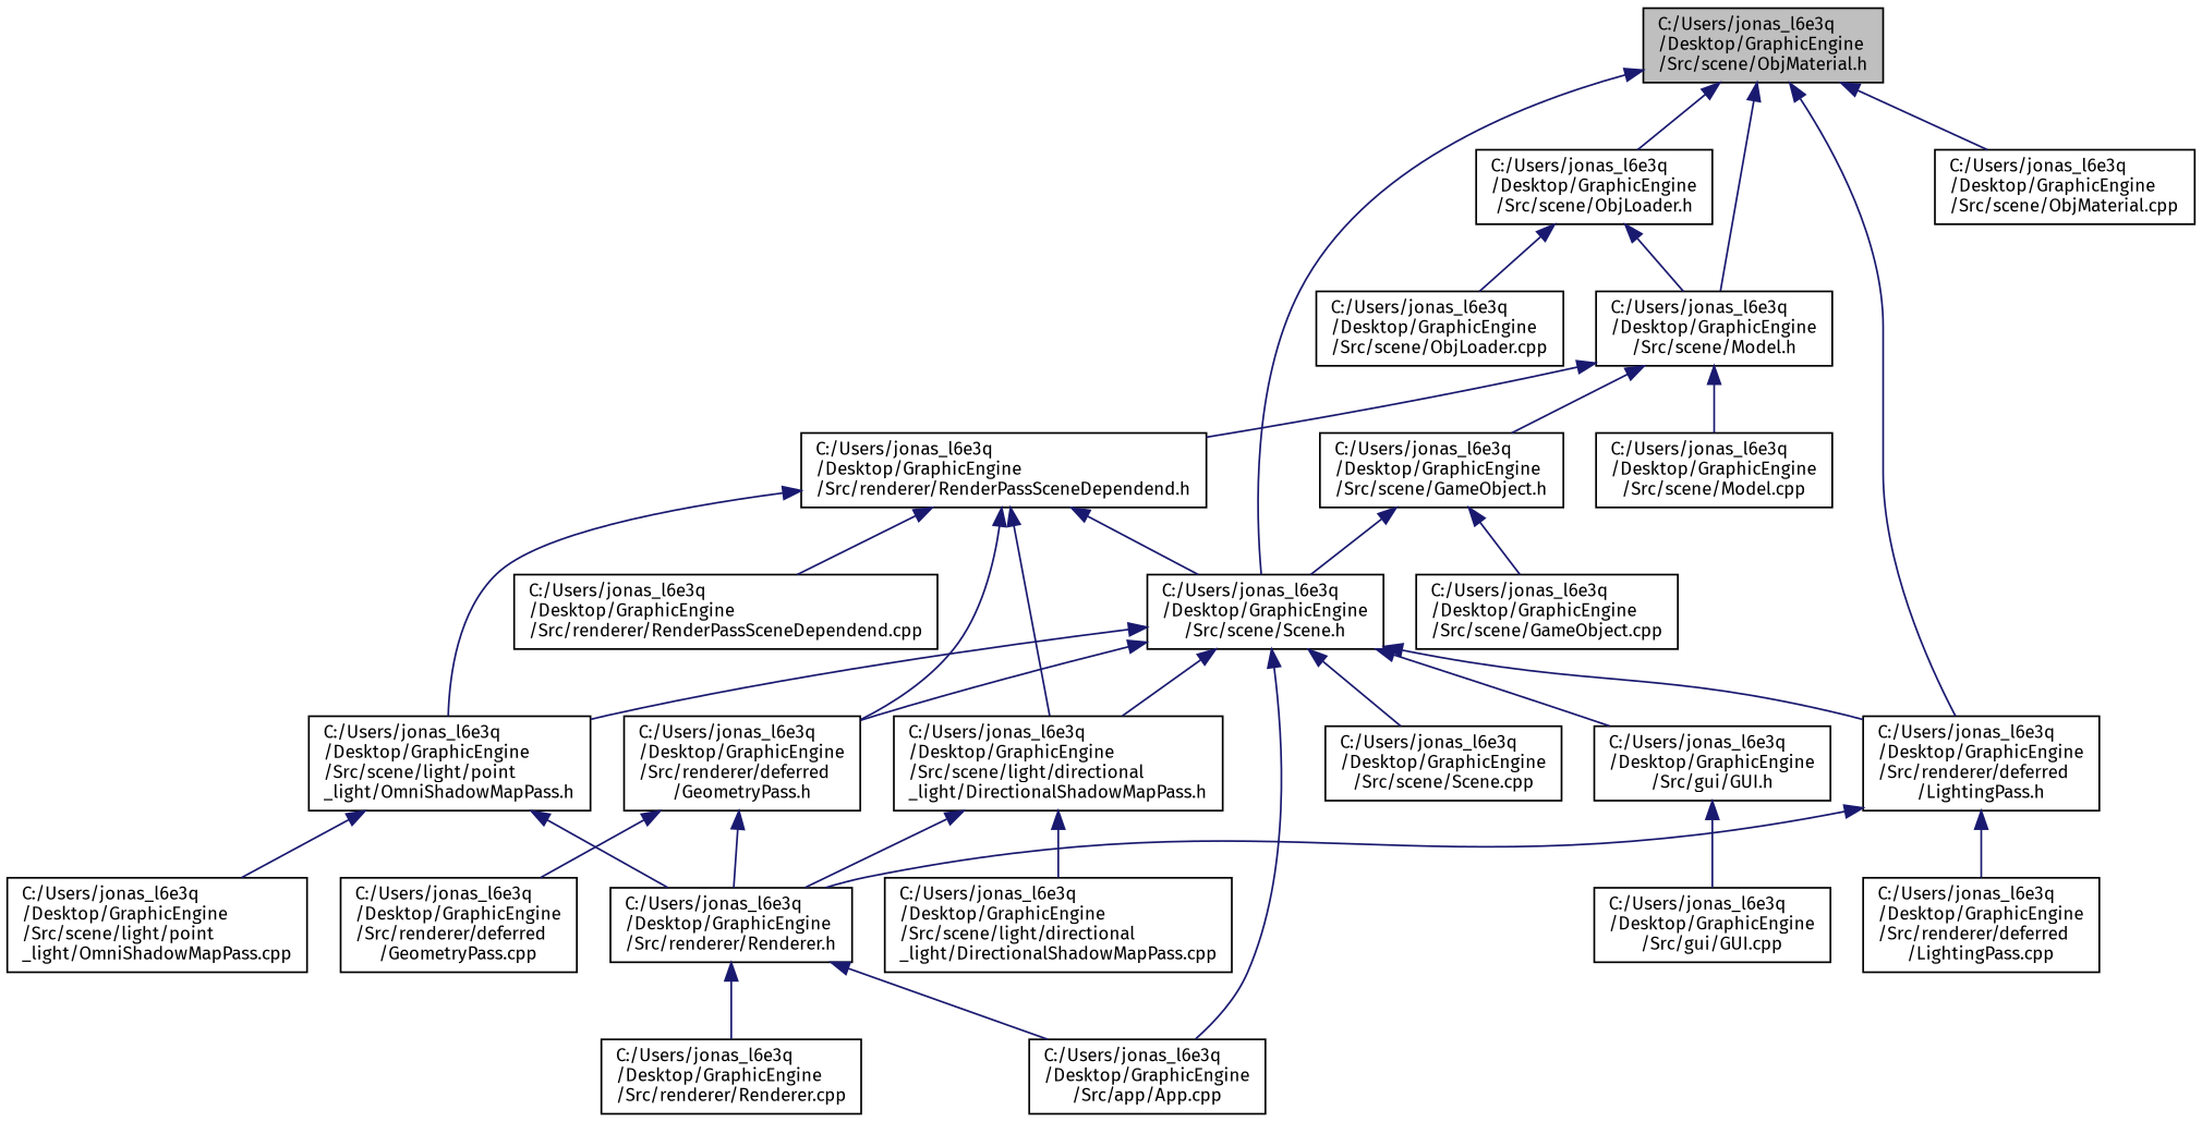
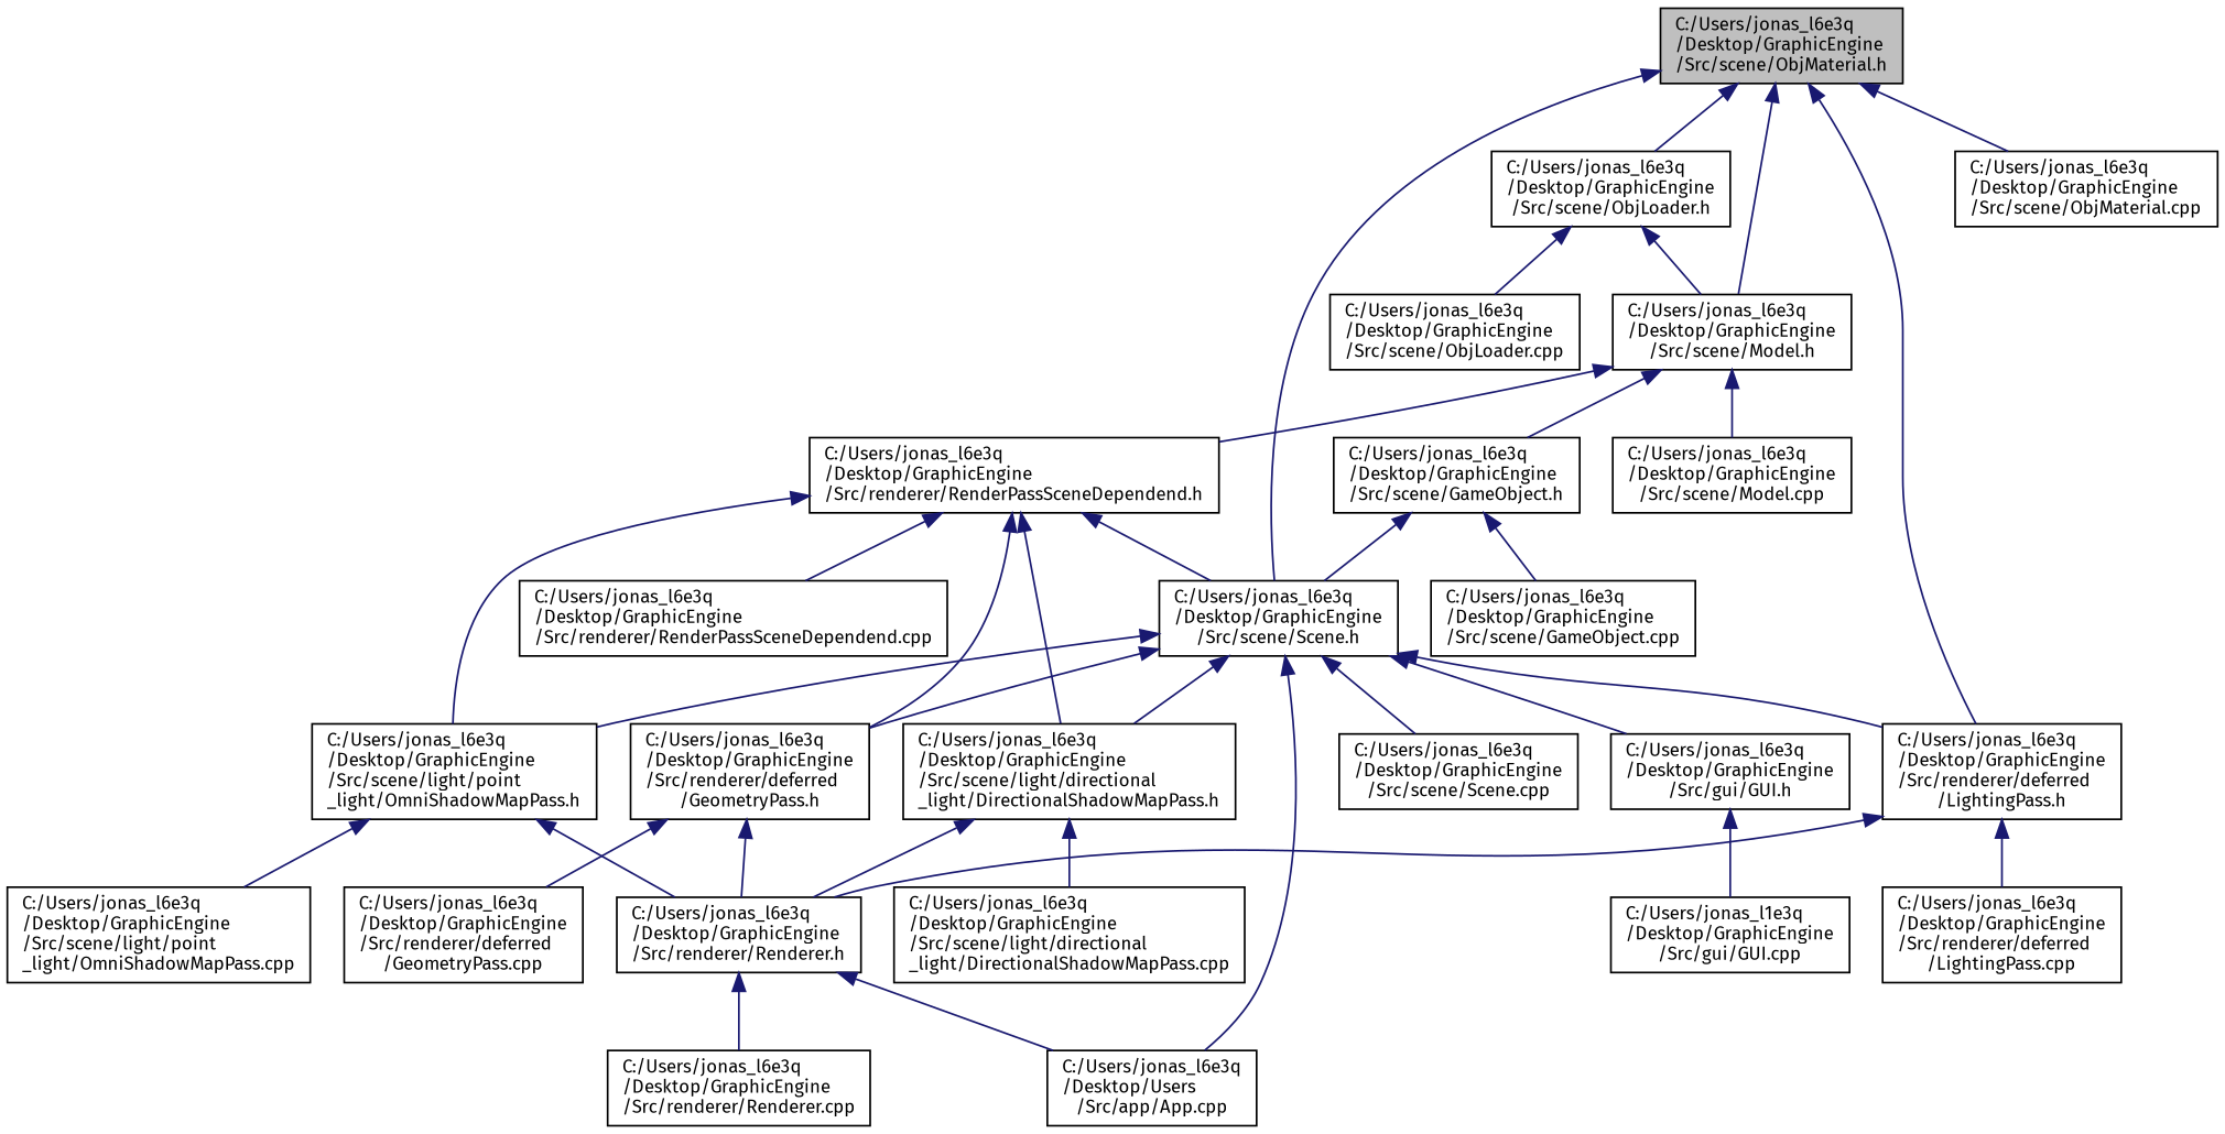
  digraph {
    fontname="Fira Sans"
    node [color=black fontname="Fira Sans" fontsize=10 shape=record]
    edge [color=midnightblue dir=back fontname="Fira Sans" fontsize=10 labelfontname=Helvetica labelfontsize=10 style=solid]
    n1 [fillcolor=grey75 fontcolor=black height=0.2 label="C:/Users/jonas_l6e3q\l/Desktop/GraphicEngine\l/Src/scene/ObjMaterial.h" style=filled width=0.4]
    n2 [height=0.2 label="C:/Users/jonas_l6e3q\l/Desktop/GraphicEngine\l/Src/renderer/deferred\l/LightingPass.h" width=0.4]
    n3 [height=0.2 label="C:/Users/jonas_l6e3q\l/Desktop/GraphicEngine\l/Src/scene/Model.h" width=0.4]
    n4 [height=0.2 label="C:/Users/jonas_l6e3q\l/Desktop/GraphicEngine\l/Src/scene/Scene.h" width=0.4]
    n5 [height=0.2 label="C:/Users/jonas_l6e3q\l/Desktop/GraphicEngine\l/Src/scene/ObjLoader.h" width=0.4]
    n6 [height=0.2 label="C:/Users/jonas_l6e3q\l/Desktop/GraphicEngine\l/Src/scene/ObjMaterial.cpp" width=0.4]
    n7 [height=0.2 label="C:/Users/jonas_l6e3q\l/Desktop/GraphicEngine\l/Src/renderer/Renderer.h" width=0.4]
    n8 [height=0.2 label="C:/Users/jonas_l6e3q\l/Desktop/GraphicEngine\l/Src/renderer/deferred\l/LightingPass.cpp" width=0.4]
    n9 [height=0.2 label="C:/Users/jonas_l6e3q\l/Desktop/GraphicEngine\l/Src/renderer/RenderPassSceneDependend.h" width=0.4]
    n10 [height=0.2 label="C:/Users/jonas_l6e3q\l/Desktop/GraphicEngine\l/Src/scene/GameObject.h" width=0.4]
    n11 [height=0.2 label="C:/Users/jonas_l6e3q\l/Desktop/GraphicEngine\l/Src/scene/Model.cpp" width=0.4]
-   n12 [height=0.2 label="C:/Users/jonas_l6e3q\l/Desktop/GraphicEngine\l/Src/app/App.cpp" width=0.4]
+   n12 [height=0.2 label="C:/Users/jonas_l6e3q\l/Desktop/Users\l/Src/app/App.cpp" width=0.4]
    n13 [height=0.2 label="C:/Users/jonas_l6e3q\l/Desktop/GraphicEngine\l/Src/renderer/deferred\l/GeometryPass.h" width=0.4]
    n14 [height=0.2 label="C:/Users/jonas_l6e3q\l/Desktop/GraphicEngine\l/Src/scene/light/directional\l_light/DirectionalShadowMapPass.h" width=0.4]
    n15 [height=0.2 label="C:/Users/jonas_l6e3q\l/Desktop/GraphicEngine\l/Src/scene/light/point\l_light/OmniShadowMapPass.h" width=0.4]
    n16 [height=0.2 label="C:/Users/jonas_l6e3q\l/Desktop/GraphicEngine\l/Src/gui/GUI.h" width=0.4]
    n17 [height=0.2 label="C:/Users/jonas_l6e3q\l/Desktop/GraphicEngine\l/Src/scene/Scene.cpp" width=0.4]
    n18 [height=0.2 label="C:/Users/jonas_l6e3q\l/Desktop/GraphicEngine\l/Src/scene/ObjLoader.cpp" width=0.4]
    n19 [height=0.2 label="C:/Users/jonas_l6e3q\l/Desktop/GraphicEngine\l/Src/renderer/Renderer.cpp" width=0.4]
    n20 [height=0.2 label="C:/Users/jonas_l6e3q\l/Desktop/GraphicEngine\l/Src/renderer/RenderPassSceneDependend.cpp" width=0.4]
    n21 [height=0.2 label="C:/Users/jonas_l6e3q\l/Desktop/GraphicEngine\l/Src/scene/GameObject.cpp" width=0.4]
    n22 [height=0.2 label="C:/Users/jonas_l6e3q\l/Desktop/GraphicEngine\l/Src/renderer/deferred\l/GeometryPass.cpp" width=0.4]
    n23 [height=0.2 label="C:/Users/jonas_l6e3q\l/Desktop/GraphicEngine\l/Src/scene/light/directional\l_light/DirectionalShadowMapPass.cpp" width=0.4]
    n24 [height=0.2 label="C:/Users/jonas_l6e3q\l/Desktop/GraphicEngine\l/Src/scene/light/point\l_light/OmniShadowMapPass.cpp" width=0.4]
-   n25 [height=0.2 label="C:/Users/jonas_l6e3q\l/Desktop/GraphicEngine\l/Src/gui/GUI.cpp" width=0.4]
+   n25 [height=0.2 label="C:/Users/jonas_l1e3q\l/Desktop/GraphicEngine\l/Src/gui/GUI.cpp" width=0.4]
    n1 -> n2
    n1 -> n3
    n1 -> n4
    n1 -> n5
    n1 -> n6
    n2 -> n7
    n2 -> n8
    n3 -> n9
    n3 -> n10
    n3 -> n11
    n4 -> n2
    n4 -> n12
    n4 -> n13
    n4 -> n14
    n4 -> n15
    n4 -> n16
    n4 -> n17
    n5 -> n3
    n5 -> n18
    n7 -> n12
    n7 -> n19
    n9 -> n4
    n9 -> n13
    n9 -> n14
    n9 -> n15
    n9 -> n20
    n10 -> n4
    n10 -> n21
    n13 -> n7
    n13 -> n22
    n14 -> n7
    n14 -> n23
    n15 -> n7
    n15 -> n24
    n16 -> n25
  }
